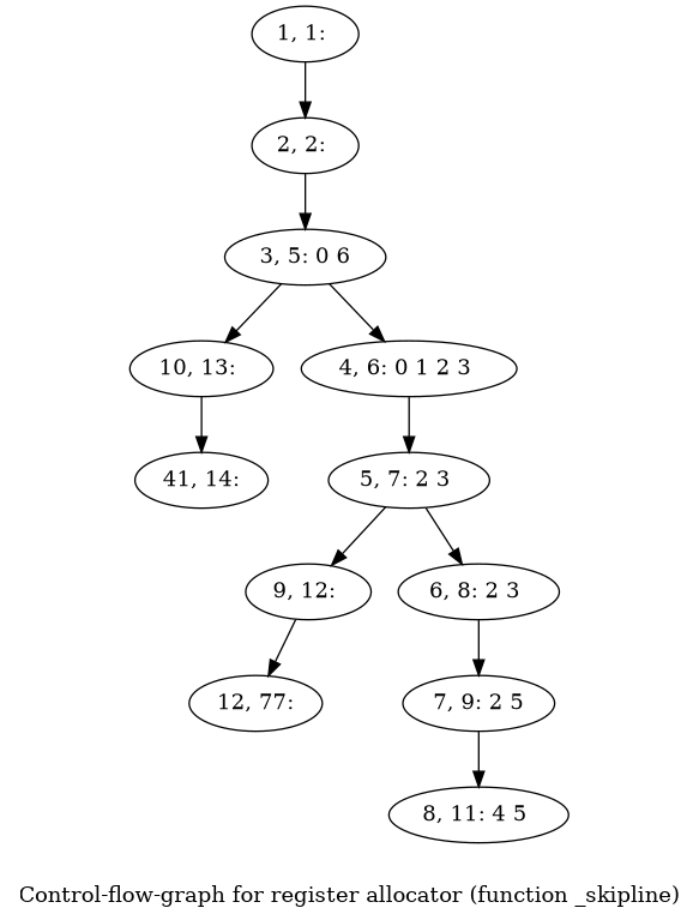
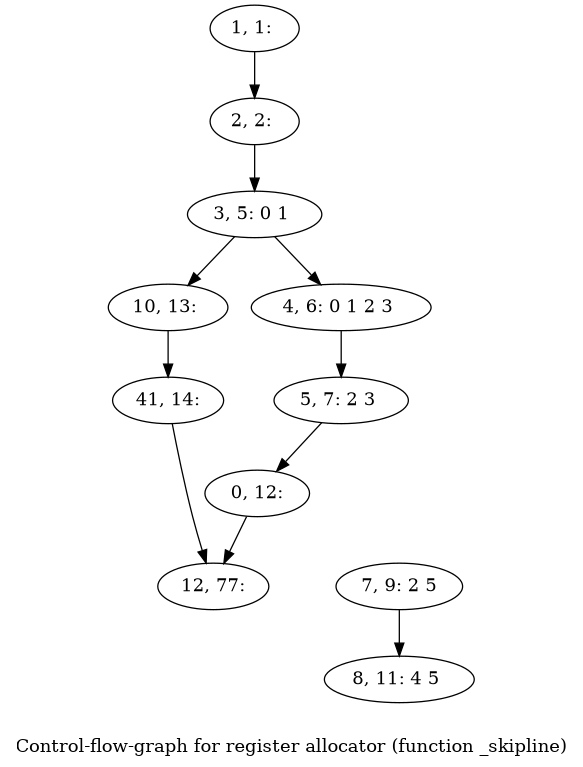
  digraph {
    label="Control-flow-graph for register allocator (function _skipline)"
    n1 [label="1, 1: "]
    n2 [label="2, 2: "]
-   n3 [label="3, 5: 0 6"]
+   n3 [label="3, 5: 0 1 "]
    n4 [label="10, 13: "]
    n5 [label="4, 6: 0 1 2 3 "]
    n6 [label="41, 14:"]
    n7 [label="5, 7: 2 3 "]
-   n8 [label="6, 8: 2 3 "]
-   n9 [label="9, 12: "]
+   n9 [label="0, 12:"]
    n10 [label="7, 9: 2 5"]
    n11 [label="8, 11: 4 5 "]
    n12 [label="12, 77:"]
    n1 -> n2
    n2 -> n3
    n3 -> n4
    n3 -> n5
    n4 -> n6
    n5 -> n7
-   n7 -> n8
+   n6 -> n12
    n7 -> n9
-   n8 -> n10
    n9 -> n12
    n10 -> n11
  }
